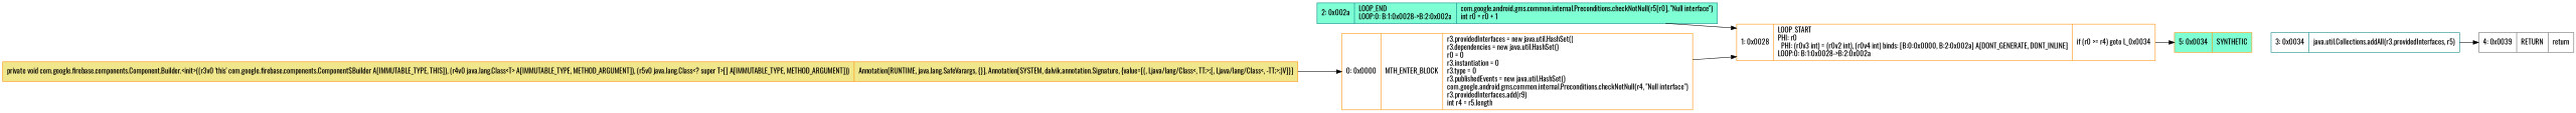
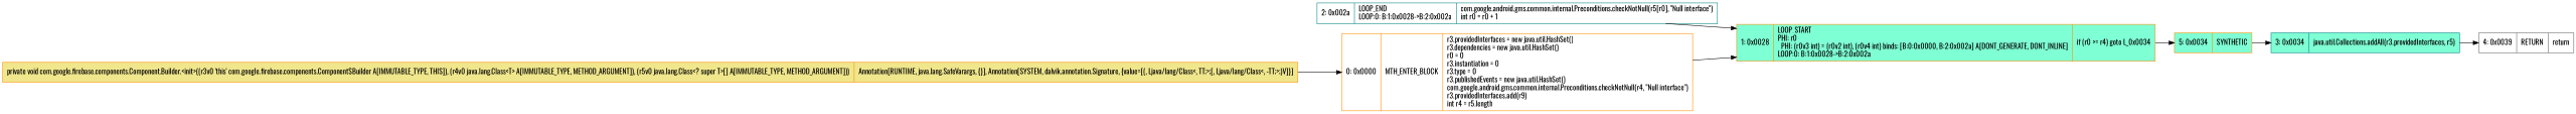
  digraph {
    fontname=Oswald
    rankdir=LR
    node [color=darkorange fillcolor=white fontname=Oswald shape=record style=filled]
    edge [fontname=Oswald]
    n1 [label="{0\:\ 0x0000|MTH_ENTER_BLOCK\l|r3.providedInterfaces = new java.util.HashSet()\lr3.dependencies = new java.util.HashSet()\lr0 = 0\lr3.instantiation = 0\lr3.type = 0\lr3.publishedEvents = new java.util.HashSet()\lcom.google.android.gms.common.internal.Preconditions.checkNotNull(r4, \"Null interface\")\lr3.providedInterfaces.add(r9)\lint r4 = r5.length\l}"]
-   n2 [label="{1\:\ 0x0028|LOOP_START\lPHI: r0 \l  PHI: (r0v3 int) = (r0v2 int), (r0v4 int) binds: [B:0:0x0000, B:2:0x002a] A[DONT_GENERATE, DONT_INLINE]\lLOOP:0: B:1:0x0028\-\>B:2:0x002a\l|if (r0 \>= r4) goto L_0x0034\l}"]
+   n2 [fillcolor=aquamarine label="{1\:\ 0x0028|LOOP_START\lPHI: r0 \l  PHI: (r0v3 int) = (r0v2 int), (r0v4 int) binds: [B:0:0x0000, B:2:0x002a] A[DONT_GENERATE, DONT_INLINE]\lLOOP:0: B:1:0x0028\-\>B:2:0x002a\l|if (r0 \>= r4) goto L_0x0034\l}"]
    n3 [fillcolor=aquamarine label="{5\:\ 0x0034|SYNTHETIC\l}"]
-   n4 [color=teal fillcolor=aquamarine label="{2\:\ 0x002a|LOOP_END\lLOOP:0: B:1:0x0028\-\>B:2:0x002a\l|com.google.android.gms.common.internal.Preconditions.checkNotNull(r5[r0], \"Null interface\")\lint r0 = r0 + 1\l}"]
-   n5 [color=teal label="{3\:\ 0x0034|java.util.Collections.addAll(r3.providedInterfaces, r5)\l}"]
+   n4 [color=teal label="{2\:\ 0x002a|LOOP_END\lLOOP:0: B:1:0x0028\-\>B:2:0x002a\l|com.google.android.gms.common.internal.Preconditions.checkNotNull(r5[r0], \"Null interface\")\lint r0 = r0 + 1\l}"]
+   n5 [color=teal fillcolor=aquamarine label="{3\:\ 0x0034|java.util.Collections.addAll(r3.providedInterfaces, r5)\l}"]
    n6 [color=gray40 label="{4\:\ 0x0039|RETURN\l|return\l}"]
    n7 [fillcolor=khaki label="{private void com.google.firebase.components.Component.Builder.\<init\>((r3v0 'this' com.google.firebase.components.Component$Builder A[IMMUTABLE_TYPE, THIS]), (r4v0 java.lang.Class\<T\> A[IMMUTABLE_TYPE, METHOD_ARGUMENT]), (r5v0 java.lang.Class\<? super T\>[] A[IMMUTABLE_TYPE, METHOD_ARGUMENT]))  | Annotation[RUNTIME, java.lang.SafeVarargs, \{\}], Annotation[SYSTEM, dalvik.annotation.Signature, \{value=[(, Ljava\/lang\/Class\<, TT;\>;[, Ljava\/lang\/Class\<, \-TT;\>;)V]\}]\l}"]
    n1 -> n2
    n2 -> n3
+   n3 -> n5
    n4 -> n2
    n5 -> n6
    n7 -> n1
  }
